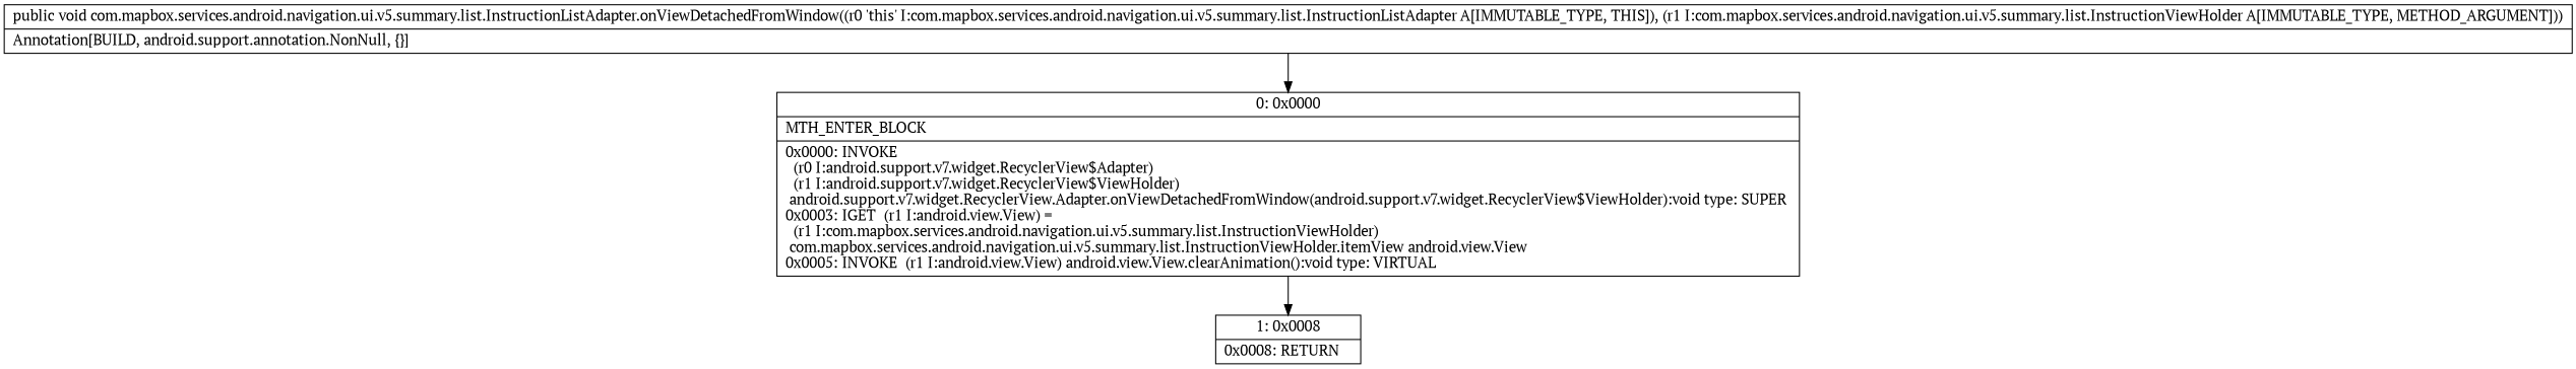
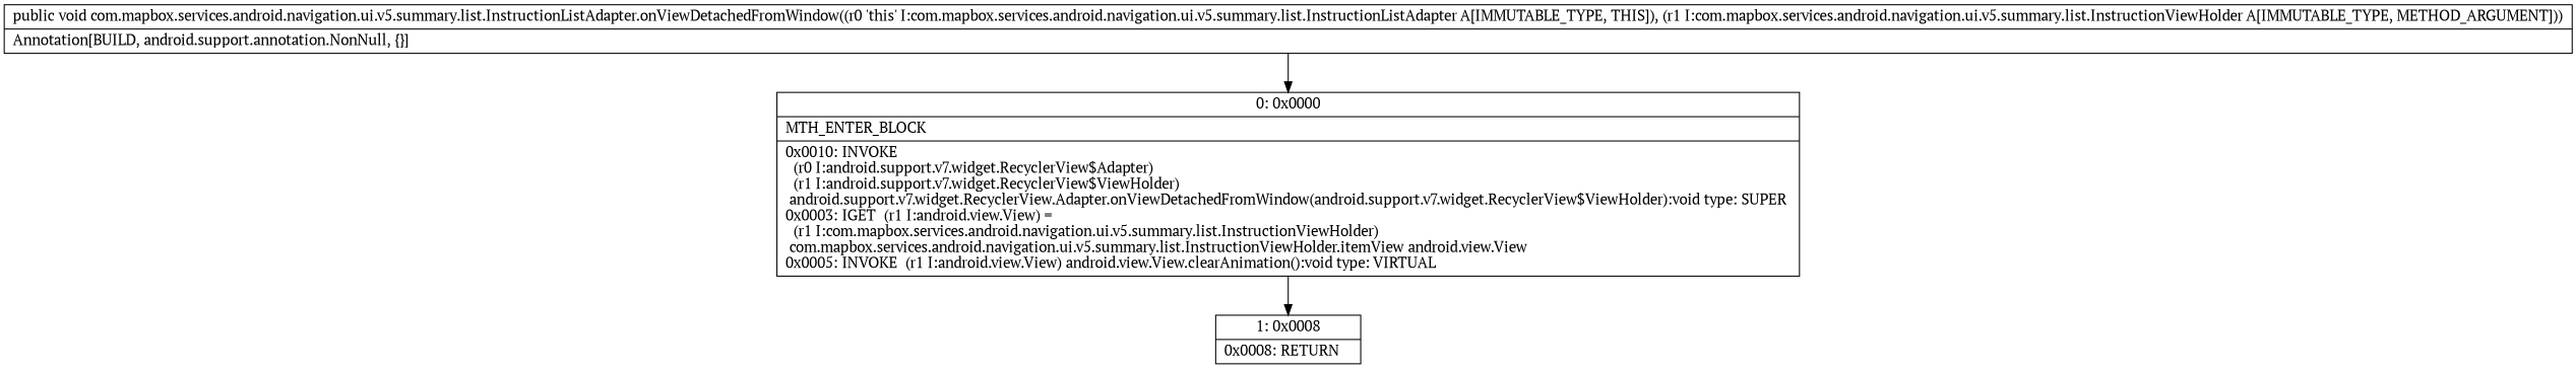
  digraph {
    fontname="PT Serif"
    node [shape=record fontname="PT Serif"]
    edge [fontname="PT Serif"]
-   n1 [label="{0\:\ 0x0000|MTH_ENTER_BLOCK\l|0x0000: INVOKE  \l  (r0 I:android.support.v7.widget.RecyclerView$Adapter)\l  (r1 I:android.support.v7.widget.RecyclerView$ViewHolder)\l android.support.v7.widget.RecyclerView.Adapter.onViewDetachedFromWindow(android.support.v7.widget.RecyclerView$ViewHolder):void type: SUPER \l0x0003: IGET  (r1 I:android.view.View) = \l  (r1 I:com.mapbox.services.android.navigation.ui.v5.summary.list.InstructionViewHolder)\l com.mapbox.services.android.navigation.ui.v5.summary.list.InstructionViewHolder.itemView android.view.View \l0x0005: INVOKE  (r1 I:android.view.View) android.view.View.clearAnimation():void type: VIRTUAL \l}"]
+   n1 [label="{0\:\ 0x0000|MTH_ENTER_BLOCK\l|0x0010: INVOKE  \l  (r0 I:android.support.v7.widget.RecyclerView$Adapter)\l  (r1 I:android.support.v7.widget.RecyclerView$ViewHolder)\l android.support.v7.widget.RecyclerView.Adapter.onViewDetachedFromWindow(android.support.v7.widget.RecyclerView$ViewHolder):void type: SUPER \l0x0003: IGET  (r1 I:android.view.View) = \l  (r1 I:com.mapbox.services.android.navigation.ui.v5.summary.list.InstructionViewHolder)\l com.mapbox.services.android.navigation.ui.v5.summary.list.InstructionViewHolder.itemView android.view.View \l0x0005: INVOKE  (r1 I:android.view.View) android.view.View.clearAnimation():void type: VIRTUAL \l}"]
    n2 [label="{1\:\ 0x0008|0x0008: RETURN   \l}"]
    n3 [label="{public void com.mapbox.services.android.navigation.ui.v5.summary.list.InstructionListAdapter.onViewDetachedFromWindow((r0 'this' I:com.mapbox.services.android.navigation.ui.v5.summary.list.InstructionListAdapter A[IMMUTABLE_TYPE, THIS]), (r1 I:com.mapbox.services.android.navigation.ui.v5.summary.list.InstructionViewHolder A[IMMUTABLE_TYPE, METHOD_ARGUMENT]))  | Annotation[BUILD, android.support.annotation.NonNull, \{\}]\l}"]
    n1 -> n2
    n3 -> n1
  }
